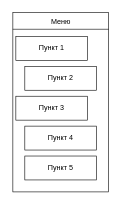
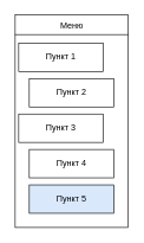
  <mxCell id="0" />
  <mxCell id="1" parent="0" />
  <mxCell id="2" value="" style="rounded=0;whiteSpace=wrap;html=1;fontStyle=0" vertex="1" parent="1"><mxGeometry x="21" y="20" width="160" height="300" as="geometry" /></mxCell>
  <mxCell id="3" value="Пункт 1" style="rounded=0;whiteSpace=wrap;html=1;fontStyle=0" vertex="1" parent="1"><mxGeometry x="26" y="60" width="120" height="40" as="geometry" /></mxCell>
  <mxCell id="4" value="Пункт 2" style="rounded=0;whiteSpace=wrap;html=1;fontStyle=0" vertex="1" parent="1"><mxGeometry x="41" y="110" width="120" height="40" as="geometry" /></mxCell>
  <mxCell id="5" value="Пункт 4" style="rounded=0;whiteSpace=wrap;html=1;fontStyle=0" vertex="1" parent="1"><mxGeometry x="41" y="210" width="120" height="40" as="geometry" /></mxCell>
  <mxCell id="6" value="Пункт 3" style="rounded=0;whiteSpace=wrap;html=1;fontStyle=0" vertex="1" parent="1"><mxGeometry x="26" y="160" width="120" height="40" as="geometry" /></mxCell>
- <mxCell id="7" value="Пункт 5" style="rounded=0;whiteSpace=wrap;html=1;fontStyle=0" vertex="1" parent="1"><mxGeometry x="41" y="260" width="120" height="40" as="geometry" /></mxCell>
+ <mxCell id="7" value="Пункт 5" style="rounded=0;whiteSpace=wrap;html=1;fontStyle=0;fillColor=#dae8fc;" vertex="1" parent="1"><mxGeometry x="41" y="260" width="120" height="40" as="geometry" /></mxCell>
  <mxCell id="8" value="Меню" style="text;html=1;align=center;verticalAlign=middle;resizable=0;points=[];autosize=1;strokeColor=none;fillColor=none;" vertex="1" parent="1"><mxGeometry x="71" y="20" width="60" height="30" as="geometry" /></mxCell>
  <mxCell id="9" value="" style="endArrow=none;html=1;rounded=0;exitX=-0.001;exitY=0.097;exitDx=0;exitDy=0;exitPerimeter=0;entryX=1.002;entryY=0.097;entryDx=0;entryDy=0;entryPerimeter=0;" edge="1" parent="1"><mxGeometry width="50" height="50" relative="1" as="geometry"><mxPoint x="20.84" y="48.07" as="sourcePoint" /><mxPoint x="181.32" y="48.07" as="targetPoint" /></mxGeometry></mxCell>
